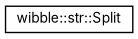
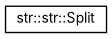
  digraph {
    rankdir=LR
    fontname=Inter
-   n1 [color=black fillcolor=white fontname=Inter fontsize=10 height=0.2 label="wibble::str::Split" shape=record style=filled width=0.4]
+   n1 [color=black fillcolor=white fontname=Inter fontsize=10 height=0.2 label="str::str::Split" shape=record style=filled width=0.4]
  }
